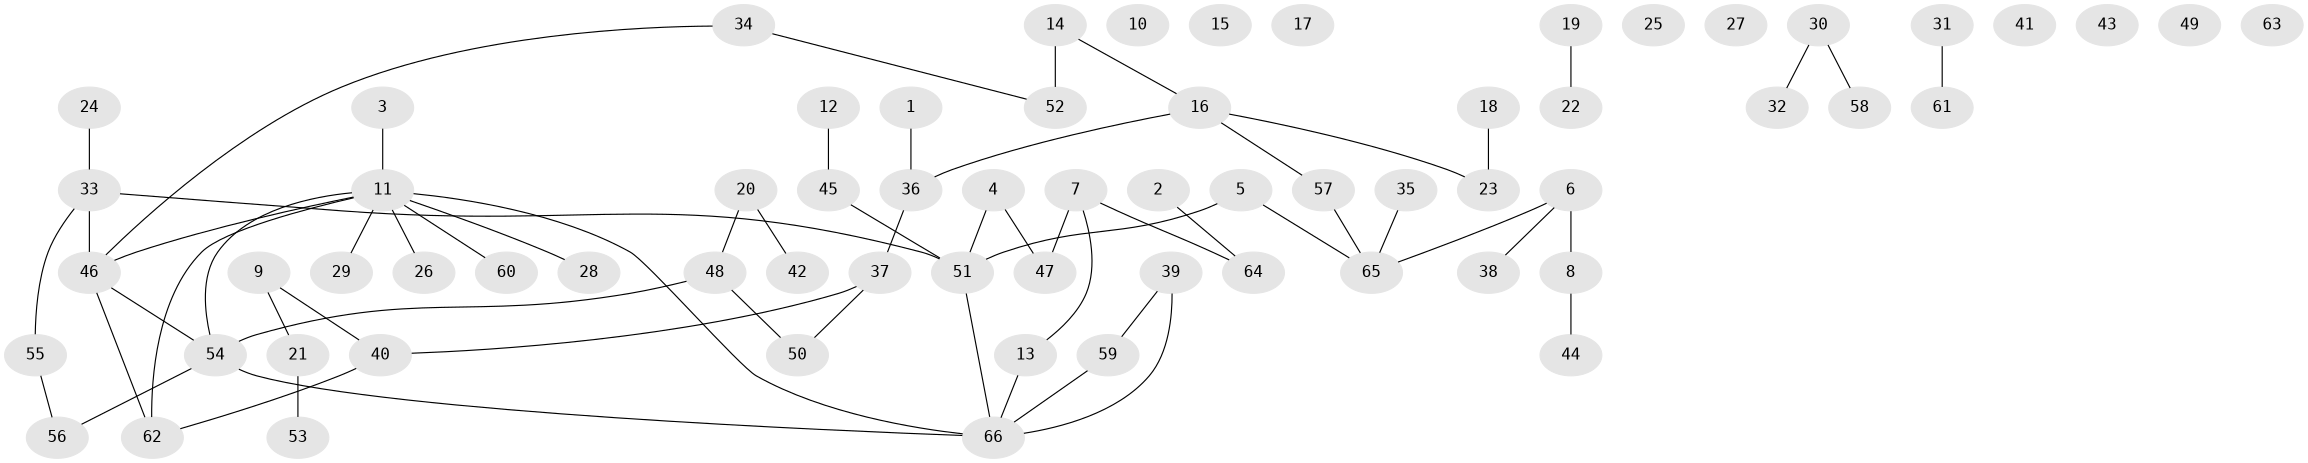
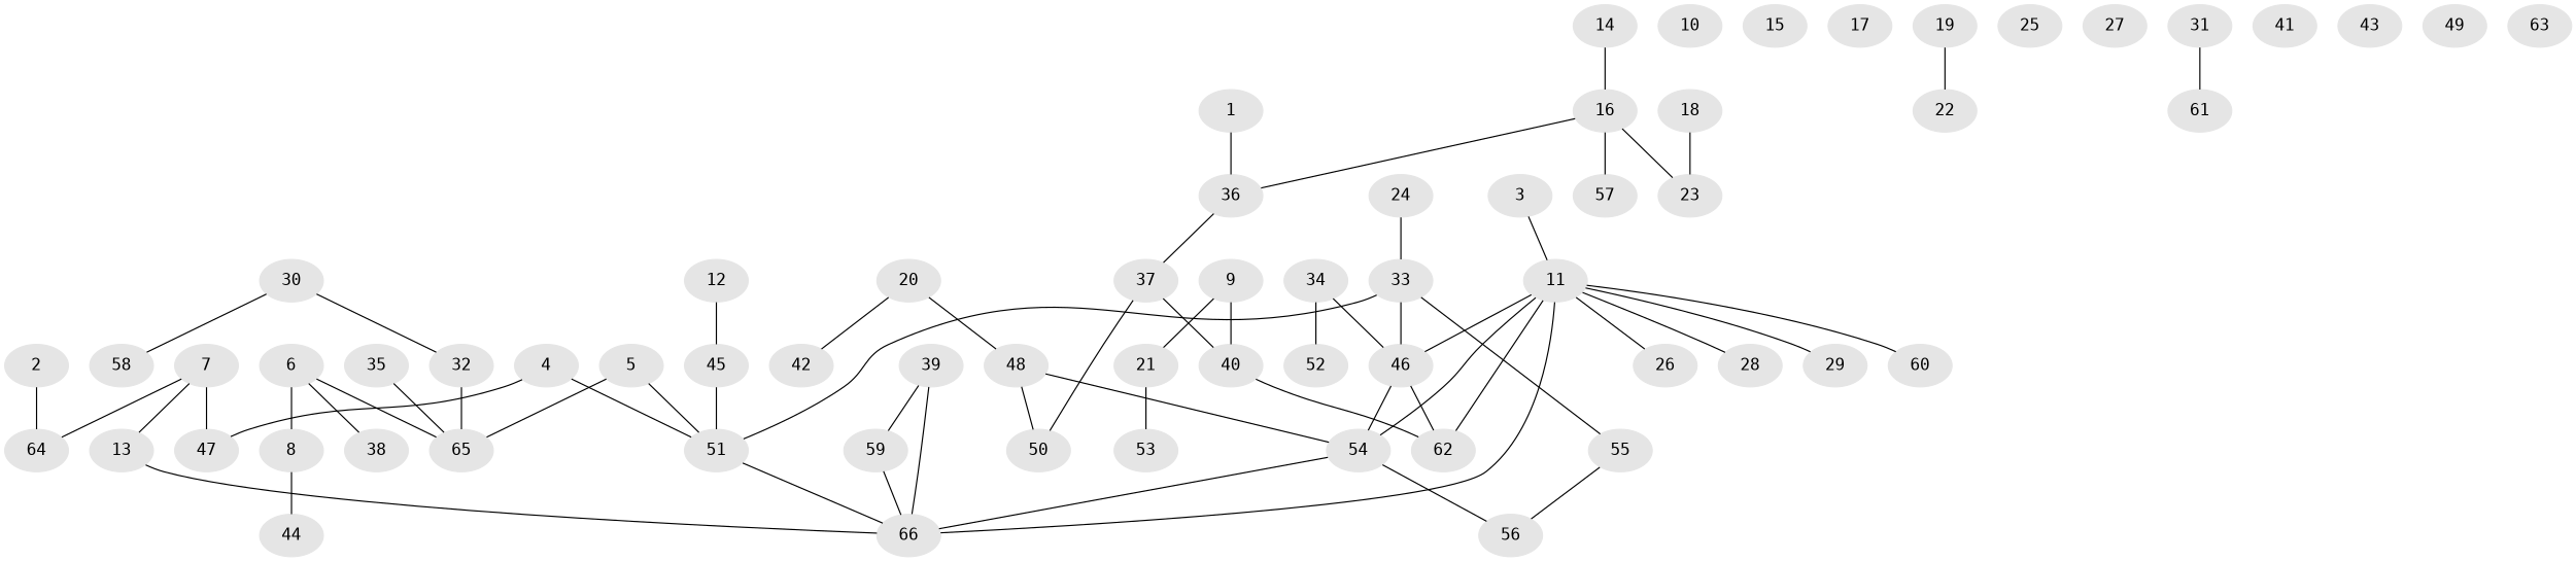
  graph {
    fontname="DejaVu Sans Mono"
    node [color=gray90 fontname="DejaVu Sans Mono" style=filled]
    edge [fontname="DejaVu Sans Mono"]
    1
    36
    37
    2
    64
    3
    11
    26
    28
    29
    46
    54
    60
    62
    66
    4
    47
    51
    5
    65
    6
    8
    38
    44
    7
    13
    9
    21
    40
    53
    10
    56
    12
    45
    14
    16
    52
    23
    57
    15
    17
    18
    19
    22
    20
    42
    48
    50
    24
    33
    55
    25
    27
    30
    32
    58
    31
    61
    34
    35
    39
    59
    41
    43
    49
    63
    1 -- 36
    36 -- 37
    37 -- 40
    37 -- 50
    2 -- 64
    3 -- 11
    11 -- 26
    11 -- 28
    11 -- 29
    11 -- 46
    11 -- 54
    11 -- 60
    11 -- 62
    11 -- 66
    46 -- 54
    46 -- 62
    54 -- 66
    54 -- 56
    4 -- 47
    4 -- 51
    51 -- 66
    5 -- 51
    5 -- 65
    6 -- 65
    6 -- 8
    6 -- 38
    8 -- 44
    7 -- 64
    7 -- 47
    7 -- 13
    13 -- 66
    9 -- 21
    9 -- 40
    21 -- 53
    40 -- 62
    12 -- 45
    45 -- 51
    14 -- 16
-   14 -- 52
    16 -- 36
    16 -- 23
    16 -- 57
    18 -- 23
    19 -- 22
    20 -- 42
    20 -- 48
    48 -- 54
    48 -- 50
    24 -- 33
    33 -- 46
    33 -- 51
    33 -- 55
    55 -- 56
    30 -- 32
    30 -- 58
-   57 -- 65
+   32 -- 65
    31 -- 61
    34 -- 46
    34 -- 52
    35 -- 65
    39 -- 66
    39 -- 59
    59 -- 66
  }
